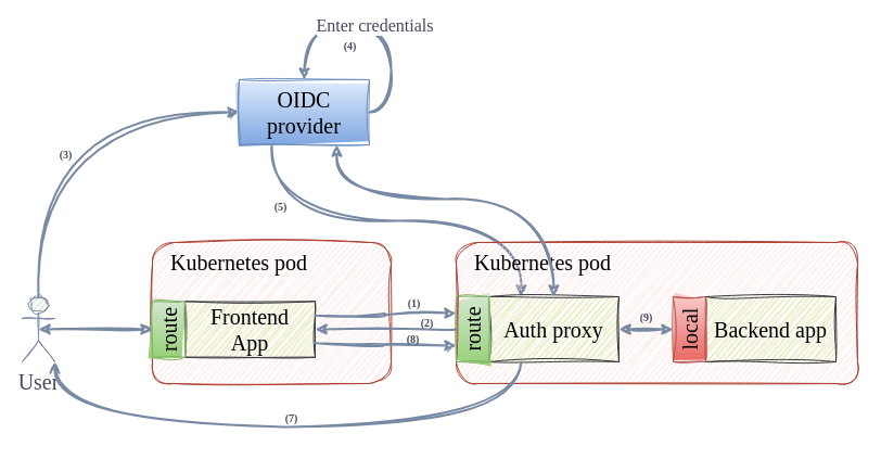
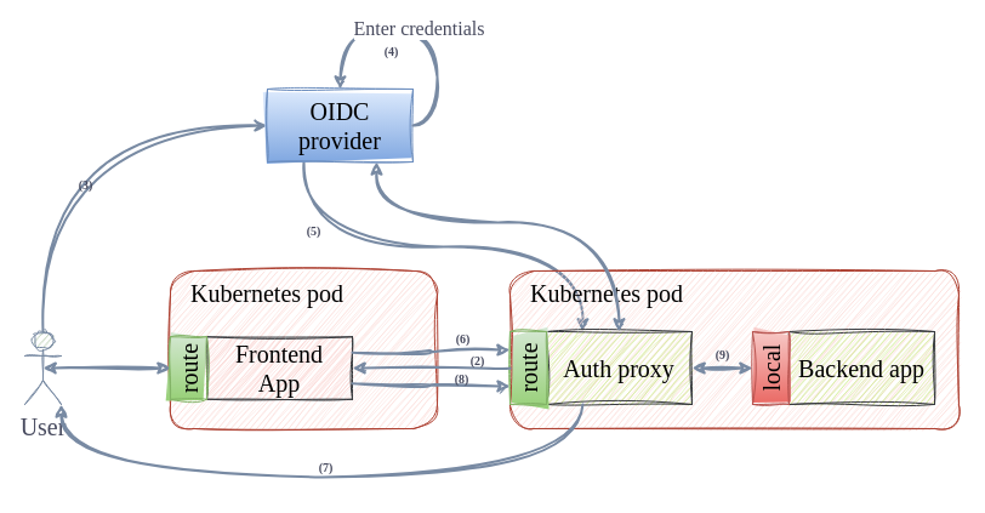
  <mxCell id="0" />
  <mxCell id="1" parent="0" />
- <mxCell id="2" style="edgeStyle=orthogonalEdgeStyle;rounded=0;sketch=1;hachureGap=4;jiggle=2;curveFitting=1;orthogonalLoop=1;jettySize=auto;html=1;exitX=0.5;exitY=0;exitDx=0;exitDy=0;exitPerimeter=0;entryX=0;entryY=0.5;entryDx=0;entryDy=0;strokeColor=#788AA3;fontFamily=Architects Daughter;fontSource=https%3A%2F%2Ffonts.googleapis.com%2Fcss%3Ffamily%3DArchitects%2BDaughter;fontSize=16;fontColor=#46495D;fillColor=#B2C9AB;strokeWidth=2;curved=1;endArrow=classic;endFill=1;startArrow=none;startFill=0;" edge="1" parent="1" source="3" target="5"><mxGeometry relative="1" as="geometry" /></mxCell>
+ <mxCell id="2" style="edgeStyle=orthogonalEdgeStyle;rounded=0;sketch=1;hachureGap=4;jiggle=2;curveFitting=1;orthogonalLoop=1;jettySize=auto;html=1;exitX=0.5;exitY=0;exitDx=0;exitDy=0;exitPerimeter=0;entryX=0;entryY=0.5;entryDx=0;entryDy=0;strokeColor=#788AA3;fontFamily=Architects Daughter;fontSource=https%3A%2F%2Ffonts.googleapis.com%2Fcss%3Ffamily%3DArchitects%2BDaughter;fontSize=16;fontColor=#46495D;fillColor=#B2C9AB;strokeWidth=2;curved=1;endArrow=open;endFill=1;startArrow=none;startFill=0;" edge="1" parent="1" source="3" target="5"><mxGeometry relative="1" as="geometry" /></mxCell>
  <mxCell id="3" value="User" style="shape=umlActor;verticalLabelPosition=bottom;verticalAlign=top;html=1;outlineConnect=0;sketch=1;hachureGap=4;jiggle=2;curveFitting=1;strokeColor=#788AA3;fontFamily=Architects Daughter;fontSource=https%3A%2F%2Ffonts.googleapis.com%2Fcss%3Ffamily%3DArchitects%2BDaughter;fontSize=20;fontColor=#46495D;fillColor=#B2C9AB;" vertex="1" parent="1"><mxGeometry x="20" y="273" width="30" height="60" as="geometry" /></mxCell>
  <mxCell id="4" style="edgeStyle=orthogonalEdgeStyle;rounded=0;sketch=1;hachureGap=4;jiggle=2;curveFitting=1;orthogonalLoop=1;jettySize=auto;html=1;exitX=0.25;exitY=1;exitDx=0;exitDy=0;strokeColor=#788AA3;fontFamily=Architects Daughter;fontSource=https%3A%2F%2Ffonts.googleapis.com%2Fcss%3Ffamily%3DArchitects%2BDaughter;fontSize=16;fontColor=#46495D;fillColor=#B2C9AB;curved=1;strokeWidth=2;entryX=0.25;entryY=0;entryDx=0;entryDy=0;" edge="1" parent="1" source="5" target="13"><mxGeometry relative="1" as="geometry" /></mxCell>
  <mxCell id="5" value="OIDC provider" style="rounded=0;whiteSpace=wrap;html=1;sketch=1;hachureGap=4;jiggle=2;curveFitting=1;strokeColor=#6c8ebf;fontFamily=Architects Daughter;fontSource=https%3A%2F%2Ffonts.googleapis.com%2Fcss%3Ffamily%3DArchitects%2BDaughter;fontSize=20;fillColor=#dae8fc;gradientColor=#7ea6e0;" vertex="1" parent="1"><mxGeometry x="220" y="73" width="120" height="60" as="geometry" /></mxCell>
  <mxCell id="6" value="" style="group" vertex="1" connectable="0" parent="1"><mxGeometry x="140" y="223" width="220" height="130" as="geometry" /></mxCell>
  <mxCell id="7" value="&lt;div align=&quot;left&quot;&gt;&amp;nbsp;&amp;nbsp; Kubernetes pod&lt;br&gt;&lt;/div&gt;" style="rounded=1;whiteSpace=wrap;html=1;sketch=1;hachureGap=4;jiggle=2;curveFitting=1;strokeColor=#ae4132;fontFamily=Architects Daughter;fontSource=https%3A%2F%2Ffonts.googleapis.com%2Fcss%3Ffamily%3DArchitects%2BDaughter;fontSize=20;fillColor=#fad9d5;align=left;glass=0;verticalAlign=top;" vertex="1" parent="6"><mxGeometry width="220" height="130" as="geometry" /></mxCell>
- <mxCell id="8" value="&lt;div&gt;Frontend&lt;/div&gt;&lt;div&gt;App&lt;br&gt;&lt;/div&gt;" style="rounded=0;whiteSpace=wrap;html=1;sketch=1;hachureGap=4;jiggle=2;curveFitting=1;strokeColor=#36393d;fontFamily=Architects Daughter;fontSource=https%3A%2F%2Ffonts.googleapis.com%2Fcss%3Ffamily%3DArchitects%2BDaughter;fontSize=20;fillColor=#cdeb8b;" vertex="1" parent="6"><mxGeometry x="30" y="54.286" width="120" height="51.429" as="geometry" /></mxCell>
+ <mxCell id="8" value="&lt;div&gt;Frontend&lt;/div&gt;&lt;div&gt;App&lt;br&gt;&lt;/div&gt;" style="rounded=0;whiteSpace=wrap;html=1;sketch=1;hachureGap=4;jiggle=2;curveFitting=1;strokeColor=#36393d;fontFamily=Architects Daughter;fontSource=https%3A%2F%2Ffonts.googleapis.com%2Fcss%3Ffamily%3DArchitects%2BDaughter;fontSize=20;fillColor=#f8cecc;" vertex="1" parent="6"><mxGeometry x="30" y="54.286" width="120" height="51.429" as="geometry" /></mxCell>
  <mxCell id="9" value="route" style="rounded=0;whiteSpace=wrap;html=1;sketch=1;hachureGap=4;jiggle=2;curveFitting=1;strokeColor=#82b366;fontFamily=Architects Daughter;fontSource=https%3A%2F%2Ffonts.googleapis.com%2Fcss%3Ffamily%3DArchitects%2BDaughter;fontSize=20;fillColor=#d5e8d4;gradientColor=#97d077;horizontal=0;" vertex="1" parent="6"><mxGeometry y="54.286" width="30" height="51.429" as="geometry" /></mxCell>
  <mxCell id="10" value="" style="group" vertex="1" connectable="0" parent="1"><mxGeometry x="420" y="223" width="370" height="130" as="geometry" /></mxCell>
  <mxCell id="11" value="&lt;div align=&quot;left&quot;&gt;&amp;nbsp;&amp;nbsp; Kubernetes pod&lt;br&gt;&lt;/div&gt;" style="rounded=1;whiteSpace=wrap;html=1;sketch=1;hachureGap=4;jiggle=2;curveFitting=1;strokeColor=#ae4132;fontFamily=Architects Daughter;fontSource=https%3A%2F%2Ffonts.googleapis.com%2Fcss%3Ffamily%3DArchitects%2BDaughter;fontSize=20;fillColor=#fad9d5;align=left;glass=0;verticalAlign=top;" vertex="1" parent="10"><mxGeometry width="370" height="130" as="geometry" /></mxCell>
  <mxCell id="12" style="edgeStyle=orthogonalEdgeStyle;rounded=0;sketch=1;hachureGap=4;jiggle=2;curveFitting=1;orthogonalLoop=1;jettySize=auto;html=1;exitX=1;exitY=0.5;exitDx=0;exitDy=0;entryX=0;entryY=0.5;entryDx=0;entryDy=0;strokeColor=#788AA3;fontFamily=Architects Daughter;fontSource=https%3A%2F%2Ffonts.googleapis.com%2Fcss%3Ffamily%3DArchitects%2BDaughter;fontSize=16;fontColor=#46495D;fillColor=#B2C9AB;strokeWidth=2;startArrow=classic;startFill=1;" edge="1" parent="10" source="13" target="16"><mxGeometry relative="1" as="geometry" /></mxCell>
  <mxCell id="13" value="Auth proxy" style="rounded=0;whiteSpace=wrap;html=1;sketch=1;hachureGap=4;jiggle=2;curveFitting=1;strokeColor=#36393d;fontFamily=Architects Daughter;fontSource=https%3A%2F%2Ffonts.googleapis.com%2Fcss%3Ffamily%3DArchitects%2BDaughter;fontSize=20;fillColor=#cdeb8b;" vertex="1" parent="10"><mxGeometry x="30" y="50" width="120" height="60" as="geometry" /></mxCell>
  <mxCell id="14" value="route" style="rounded=0;whiteSpace=wrap;html=1;sketch=1;hachureGap=4;jiggle=2;curveFitting=1;strokeColor=#82b366;fontFamily=Architects Daughter;fontSource=https%3A%2F%2Ffonts.googleapis.com%2Fcss%3Ffamily%3DArchitects%2BDaughter;fontSize=20;fillColor=#d5e8d4;gradientColor=#97d077;horizontal=0;" vertex="1" parent="10"><mxGeometry y="50" width="30" height="60" as="geometry" /></mxCell>
  <mxCell id="15" value="Backend app" style="rounded=0;whiteSpace=wrap;html=1;sketch=1;hachureGap=4;jiggle=2;curveFitting=1;strokeColor=#36393d;fontFamily=Architects Daughter;fontSource=https%3A%2F%2Ffonts.googleapis.com%2Fcss%3Ffamily%3DArchitects%2BDaughter;fontSize=20;fillColor=#cdeb8b;" vertex="1" parent="10"><mxGeometry x="230" y="50" width="120" height="60" as="geometry" /></mxCell>
  <mxCell id="16" value="local" style="rounded=0;whiteSpace=wrap;html=1;sketch=1;hachureGap=4;jiggle=2;curveFitting=1;strokeColor=#b85450;fontFamily=Architects Daughter;fontSource=https%3A%2F%2Ffonts.googleapis.com%2Fcss%3Ffamily%3DArchitects%2BDaughter;fontSize=20;fillColor=#f8cecc;gradientColor=#ea6b66;horizontal=0;" vertex="1" parent="10"><mxGeometry x="200" y="50" width="30" height="60" as="geometry" /></mxCell>
  <mxCell id="17" value="&lt;font style=&quot;font-size: 15px;&quot; face=&quot;Verdana&quot;&gt;&lt;font size=&quot;1&quot;&gt;&lt;b&gt;(9)&lt;/b&gt;&lt;/font&gt;&lt;/font&gt;" style="text;html=1;align=center;verticalAlign=middle;resizable=0;points=[];autosize=1;strokeColor=none;fillColor=none;fontSize=20;fontFamily=Architects Daughter;fontColor=#46495D;" vertex="1" parent="10"><mxGeometry x="155" y="45" width="40" height="40" as="geometry" /></mxCell>
  <mxCell id="18" value="Enter credentials" style="edgeStyle=orthogonalEdgeStyle;rounded=0;sketch=1;hachureGap=4;jiggle=2;curveFitting=1;orthogonalLoop=1;jettySize=auto;html=1;exitX=1;exitY=0.5;exitDx=0;exitDy=0;entryX=0.5;entryY=0;entryDx=0;entryDy=0;strokeColor=#788AA3;fontFamily=Architects Daughter;fontSource=https%3A%2F%2Ffonts.googleapis.com%2Fcss%3Ffamily%3DArchitects%2BDaughter;fontSize=16;fontColor=#46495D;fillColor=#B2C9AB;curved=1;strokeWidth=2;" edge="1" parent="1" source="5" target="5"><mxGeometry relative="1" as="geometry"><Array as="points"><mxPoint x="360" y="103" /><mxPoint x="360" y="23" /><mxPoint x="280" y="23" /></Array></mxGeometry></mxCell>
  <mxCell id="19" style="edgeStyle=orthogonalEdgeStyle;rounded=0;sketch=1;hachureGap=4;jiggle=2;curveFitting=1;orthogonalLoop=1;jettySize=auto;html=1;exitX=0;exitY=0.5;exitDx=0;exitDy=0;entryX=1;entryY=0.5;entryDx=0;entryDy=0;strokeColor=#788AA3;fontFamily=Architects Daughter;fontSource=https%3A%2F%2Ffonts.googleapis.com%2Fcss%3Ffamily%3DArchitects%2BDaughter;fontSize=16;fontColor=#46495D;fillColor=#B2C9AB;curved=1;strokeWidth=2;" edge="1" parent="1" source="14" target="8"><mxGeometry relative="1" as="geometry" /></mxCell>
  <mxCell id="20" style="edgeStyle=orthogonalEdgeStyle;rounded=0;sketch=1;hachureGap=4;jiggle=2;curveFitting=1;orthogonalLoop=1;jettySize=auto;html=1;exitX=1;exitY=0.25;exitDx=0;exitDy=0;entryX=0;entryY=0.25;entryDx=0;entryDy=0;strokeColor=#788AA3;fontFamily=Architects Daughter;fontSource=https%3A%2F%2Ffonts.googleapis.com%2Fcss%3Ffamily%3DArchitects%2BDaughter;fontSize=16;fontColor=#46495D;fillColor=#B2C9AB;strokeWidth=2;curved=1;" edge="1" parent="1" source="8" target="14"><mxGeometry relative="1" as="geometry" /></mxCell>
  <mxCell id="21" style="edgeStyle=orthogonalEdgeStyle;rounded=0;sketch=1;hachureGap=4;jiggle=2;curveFitting=1;orthogonalLoop=1;jettySize=auto;html=1;exitX=0;exitY=0.5;exitDx=0;exitDy=0;entryX=0.5;entryY=0.5;entryDx=0;entryDy=0;entryPerimeter=0;strokeColor=#788AA3;fontFamily=Architects Daughter;fontSource=https%3A%2F%2Ffonts.googleapis.com%2Fcss%3Ffamily%3DArchitects%2BDaughter;fontSize=16;fontColor=#46495D;fillColor=#B2C9AB;strokeWidth=2;startArrow=classic;startFill=1;" edge="1" parent="1" source="9" target="3"><mxGeometry relative="1" as="geometry" /></mxCell>
  <mxCell id="22" style="edgeStyle=orthogonalEdgeStyle;rounded=0;sketch=1;hachureGap=4;jiggle=2;curveFitting=1;orthogonalLoop=1;jettySize=auto;html=1;exitX=1;exitY=0.75;exitDx=0;exitDy=0;entryX=0;entryY=0.75;entryDx=0;entryDy=0;strokeColor=#788AA3;fontFamily=Architects Daughter;fontSource=https%3A%2F%2Ffonts.googleapis.com%2Fcss%3Ffamily%3DArchitects%2BDaughter;fontSize=16;fontColor=#46495D;fillColor=#B2C9AB;curved=1;strokeWidth=2;" edge="1" parent="1" source="8" target="14"><mxGeometry relative="1" as="geometry" /></mxCell>
  <mxCell id="23" style="edgeStyle=orthogonalEdgeStyle;rounded=0;sketch=1;hachureGap=4;jiggle=2;curveFitting=1;orthogonalLoop=1;jettySize=auto;html=1;exitX=0.5;exitY=0;exitDx=0;exitDy=0;entryX=0.75;entryY=1;entryDx=0;entryDy=0;strokeColor=#788AA3;fontFamily=Architects Daughter;fontSource=https%3A%2F%2Ffonts.googleapis.com%2Fcss%3Ffamily%3DArchitects%2BDaughter;fontSize=16;fontColor=#46495D;fillColor=#B2C9AB;curved=1;strokeWidth=2;startArrow=classic;startFill=1;" edge="1" parent="1" source="13" target="5"><mxGeometry relative="1" as="geometry"><Array as="points"><mxPoint x="510" y="183" /><mxPoint x="310" y="183" /></Array></mxGeometry></mxCell>
- <mxCell id="24" value="&lt;font style=&quot;font-size: 15px;&quot; face=&quot;Verdana&quot;&gt;&lt;font size=&quot;1&quot;&gt;&lt;b&gt;(1)&lt;/b&gt;&lt;/font&gt;&lt;/font&gt;" style="text;html=1;align=center;verticalAlign=middle;resizable=0;points=[];autosize=1;strokeColor=none;fillColor=none;fontSize=20;fontFamily=Architects Daughter;fontColor=#46495D;" vertex="1" parent="1"><mxGeometry x="363" y="257" width="36" height="36" as="geometry" /></mxCell>
+ <mxCell id="24" value="&lt;font style=&quot;font-size: 15px;&quot; face=&quot;Verdana&quot;&gt;&lt;font size=&quot;1&quot;&gt;&lt;b&gt;(6)&lt;/b&gt;&lt;/font&gt;&lt;/font&gt;" style="text;html=1;align=center;verticalAlign=middle;resizable=0;points=[];autosize=1;strokeColor=none;fillColor=none;fontSize=20;fontFamily=Architects Daughter;fontColor=#46495D;" vertex="1" parent="1"><mxGeometry x="363" y="257" width="36" height="36" as="geometry" /></mxCell>
  <mxCell id="25" value="&lt;font style=&quot;font-size: 15px;&quot; face=&quot;Verdana&quot;&gt;&lt;font size=&quot;1&quot;&gt;&lt;b&gt;(2)&lt;/b&gt;&lt;/font&gt;&lt;/font&gt;" style="text;html=1;align=center;verticalAlign=middle;resizable=0;points=[];autosize=1;strokeColor=none;fillColor=none;fontSize=20;fontFamily=Architects Daughter;fontColor=#46495D;" vertex="1" parent="1"><mxGeometry x="375" y="275" width="36" height="36" as="geometry" /></mxCell>
- <mxCell id="26" value="&lt;font style=&quot;font-size: 15px;&quot; face=&quot;Verdana&quot;&gt;&lt;font size=&quot;1&quot;&gt;&lt;b&gt;(3)&lt;/b&gt;&lt;/font&gt;&lt;/font&gt;" style="text;html=1;align=center;verticalAlign=middle;resizable=0;points=[];autosize=1;strokeColor=none;fillColor=none;fontSize=20;fontFamily=Architects Daughter;fontColor=#46495D;" vertex="1" parent="1"><mxGeometry x="42" y="120" width="36" height="36" as="geometry" /></mxCell>
+ <mxCell id="26" value="&lt;font style=&quot;font-size: 15px;&quot; face=&quot;Verdana&quot;&gt;&lt;font size=&quot;1&quot;&gt;&lt;b&gt;(3)&lt;/b&gt;&lt;/font&gt;&lt;/font&gt;" style="text;html=1;align=center;verticalAlign=middle;resizable=0;points=[];autosize=1;strokeColor=none;fillColor=none;fontSize=20;fontFamily=Architects Daughter;fontColor=#46495D;" vertex="1" parent="1"><mxGeometry x="52" y="130" width="36" height="36" as="geometry" /></mxCell>
  <mxCell id="27" value="&lt;font style=&quot;font-size: 15px;&quot; face=&quot;Verdana&quot;&gt;&lt;font size=&quot;1&quot;&gt;&lt;b&gt;(4)&lt;/b&gt;&lt;/font&gt;&lt;/font&gt;" style="text;html=1;align=center;verticalAlign=middle;resizable=0;points=[];autosize=1;strokeColor=none;fillColor=none;fontSize=20;fontFamily=Architects Daughter;fontColor=#46495D;" vertex="1" parent="1"><mxGeometry x="304" y="20" width="36" height="36" as="geometry" /></mxCell>
  <mxCell id="28" value="&lt;font style=&quot;font-size: 15px;&quot; face=&quot;Verdana&quot;&gt;&lt;font size=&quot;1&quot;&gt;&lt;b&gt;(7)&lt;/b&gt;&lt;/font&gt;&lt;/font&gt;" style="text;html=1;align=center;verticalAlign=middle;resizable=0;points=[];autosize=1;strokeColor=none;fillColor=none;fontSize=20;fontFamily=Architects Daughter;fontColor=#46495D;" vertex="1" parent="1"><mxGeometry x="248" y="361" width="40" height="40" as="geometry" /></mxCell>
  <mxCell id="29" value="&lt;font style=&quot;font-size: 15px;&quot; face=&quot;Verdana&quot;&gt;&lt;font size=&quot;1&quot;&gt;&lt;b&gt;(5)&lt;/b&gt;&lt;/font&gt;&lt;/font&gt;" style="text;html=1;align=center;verticalAlign=middle;resizable=0;points=[];autosize=1;strokeColor=none;fillColor=none;fontSize=20;fontFamily=Architects Daughter;fontColor=#46495D;" vertex="1" parent="1"><mxGeometry x="240" y="168" width="36" height="36" as="geometry" /></mxCell>
- <mxCell id="30" style="edgeStyle=orthogonalEdgeStyle;rounded=0;sketch=1;hachureGap=4;jiggle=2;curveFitting=1;orthogonalLoop=1;jettySize=auto;html=1;exitX=0.25;exitY=1;exitDx=0;exitDy=0;entryX=1;entryY=1;entryDx=0;entryDy=0;entryPerimeter=0;strokeColor=#788AA3;fontFamily=Architects Daughter;fontSource=https%3A%2F%2Ffonts.googleapis.com%2Fcss%3Ffamily%3DArchitects%2BDaughter;fontSize=16;fontColor=#46495D;fillColor=#B2C9AB;curved=1;strokeWidth=2;endArrow=open;" edge="1" parent="1" source="13" target="3"><mxGeometry relative="1" as="geometry"><Array as="points"><mxPoint x="480" y="393" /><mxPoint x="50" y="393" /></Array></mxGeometry></mxCell>
+ <mxCell id="30" style="edgeStyle=orthogonalEdgeStyle;rounded=0;sketch=1;hachureGap=4;jiggle=2;curveFitting=1;orthogonalLoop=1;jettySize=auto;html=1;exitX=0.25;exitY=1;exitDx=0;exitDy=0;entryX=1;entryY=1;entryDx=0;entryDy=0;entryPerimeter=0;strokeColor=#788AA3;fontFamily=Architects Daughter;fontSource=https%3A%2F%2Ffonts.googleapis.com%2Fcss%3Ffamily%3DArchitects%2BDaughter;fontSize=16;fontColor=#46495D;fillColor=#B2C9AB;curved=1;strokeWidth=2;" edge="1" parent="1" source="13" target="3"><mxGeometry relative="1" as="geometry"><Array as="points"><mxPoint x="480" y="393" /><mxPoint x="50" y="393" /></Array></mxGeometry></mxCell>
  <mxCell id="31" value="&lt;font style=&quot;font-size: 15px;&quot; face=&quot;Verdana&quot;&gt;&lt;font size=&quot;1&quot;&gt;&lt;b&gt;(8)&lt;/b&gt;&lt;/font&gt;&lt;/font&gt;" style="text;html=1;align=center;verticalAlign=middle;resizable=0;points=[];autosize=1;strokeColor=none;fillColor=none;fontSize=20;fontFamily=Architects Daughter;fontColor=#46495D;" vertex="1" parent="1"><mxGeometry x="362" y="290" width="36" height="36" as="geometry" /></mxCell>
